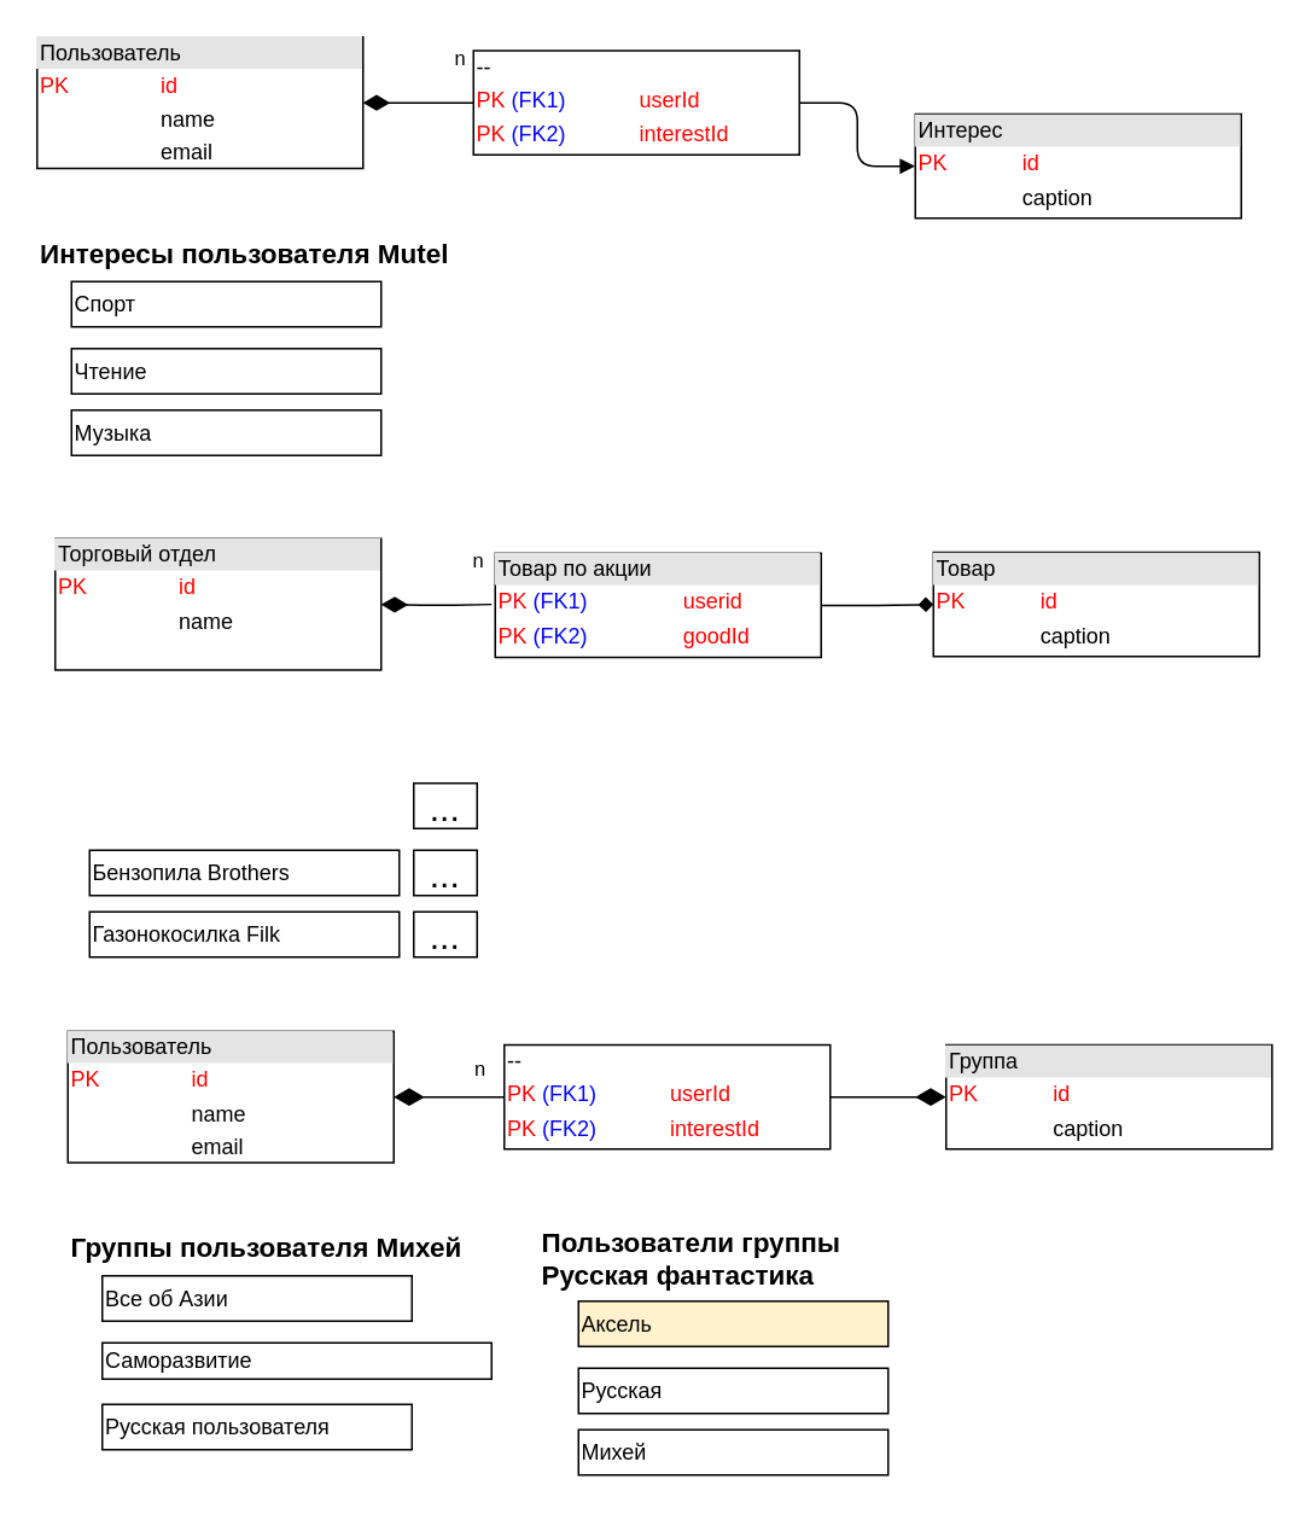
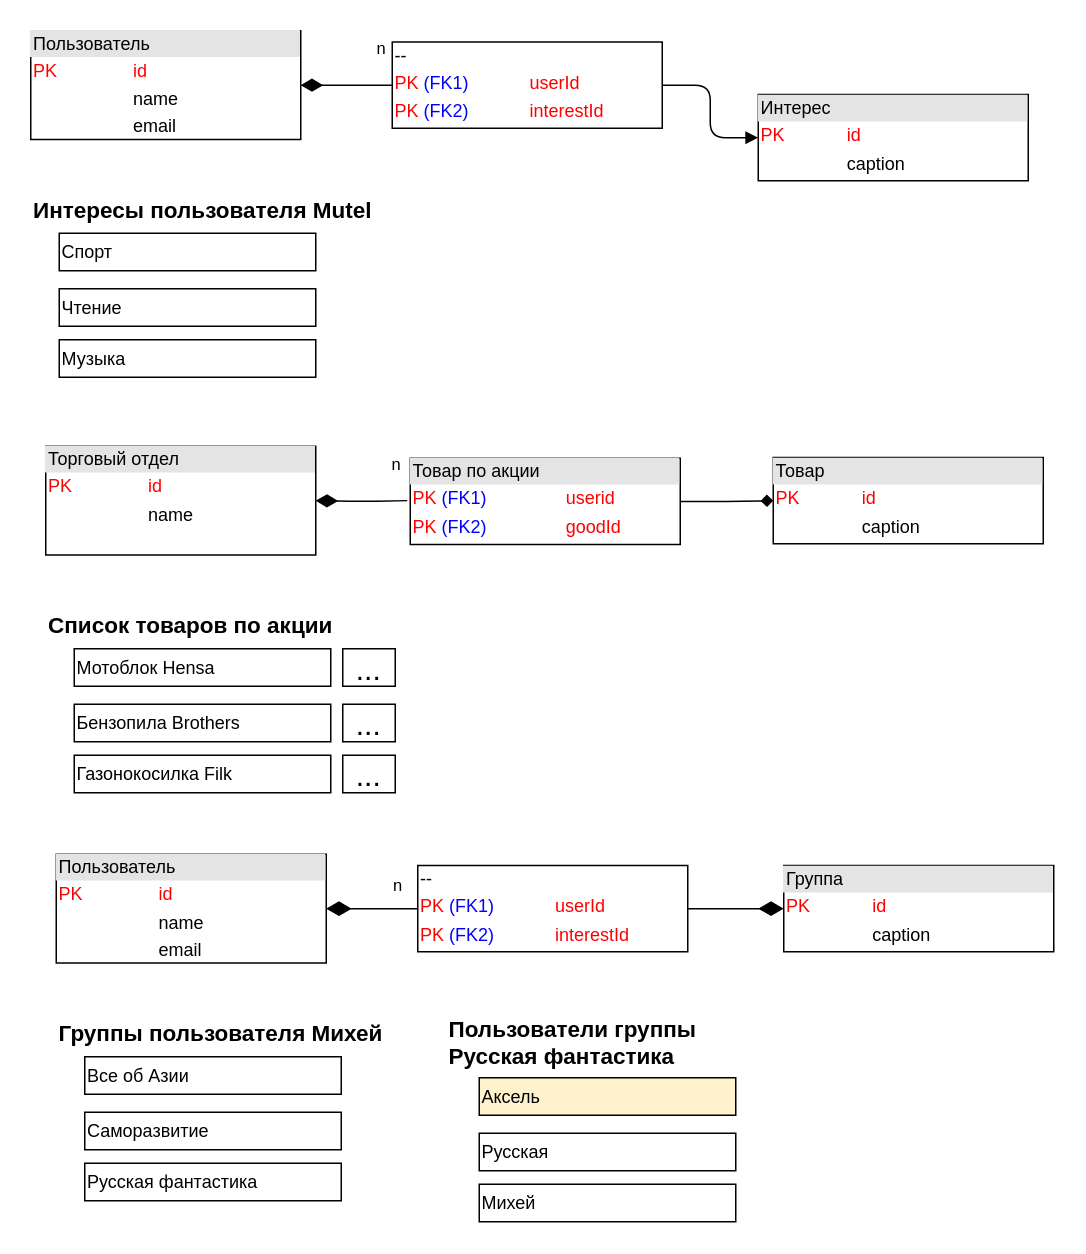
  <mxCell id="0" />
  <mxCell id="1" parent="0" />
  <mxCell id="2" value="&lt;div style=&quot;box-sizing: border-box ; width: 100% ; background: #e4e4e4 ; padding: 2px&quot;&gt;Пользователь&lt;/div&gt;&lt;table style=&quot;width: 100% ; font-size: 1em&quot; cellpadding=&quot;2&quot; cellspacing=&quot;0&quot;&gt;&lt;tbody&gt;&lt;tr&gt;&lt;td&gt;&lt;font color=&quot;#ff0000&quot;&gt;PK&lt;/font&gt;&lt;/td&gt;&lt;td&gt;&lt;font color=&quot;#ff0000&quot;&gt;id&lt;/font&gt;&lt;/td&gt;&lt;/tr&gt;&lt;tr&gt;&lt;td&gt;&lt;br&gt;&lt;/td&gt;&lt;td&gt;name&lt;/td&gt;&lt;/tr&gt;&lt;tr&gt;&lt;td&gt;&lt;/td&gt;&lt;td&gt;email&lt;/td&gt;&lt;/tr&gt;&lt;/tbody&gt;&lt;/table&gt;" style="verticalAlign=top;align=left;overflow=fill;html=1;" vertex="1" parent="1"><mxGeometry x="20" y="20" width="180" height="72.5" as="geometry" /></mxCell>
  <mxCell id="3" value="n" style="endArrow=diamondThin;html=1;endSize=12;startArrow=none;startSize=14;startFill=0;edgeStyle=orthogonalEdgeStyle;align=left;verticalAlign=bottom;endFill=1;" edge="1" parent="1" source="7" target="2"><mxGeometry x="-0.6" y="-15" relative="1" as="geometry"><mxPoint x="261" y="57.5" as="sourcePoint" /><mxPoint x="131" y="162.5" as="targetPoint" /><mxPoint as="offset" /></mxGeometry></mxCell>
  <mxCell id="4" value="" style="endArrow=block;endFill=1;html=1;edgeStyle=orthogonalEdgeStyle;align=left;verticalAlign=top;" edge="1" parent="1" source="7" target="6"><mxGeometry x="-1" relative="1" as="geometry"><mxPoint x="341" y="312.5" as="sourcePoint" /><mxPoint x="141" y="462.5" as="targetPoint" /></mxGeometry></mxCell>
  <mxCell id="5" value="1" style="resizable=0;html=1;align=left;verticalAlign=bottom;labelBackgroundColor=#ffffff;fontSize=10;" connectable="0" vertex="1" parent="4"><mxGeometry x="-1" relative="1" as="geometry"><mxPoint x="-20" y="20" as="offset" /></mxGeometry></mxCell>
  <mxCell id="6" value="&lt;div style=&quot;box-sizing: border-box ; width: 100% ; background: #e4e4e4 ; padding: 2px&quot;&gt;Интерес&lt;/div&gt;&lt;table style=&quot;width: 100% ; font-size: 1em&quot; cellpadding=&quot;2&quot; cellspacing=&quot;0&quot;&gt;&lt;tbody&gt;&lt;tr&gt;&lt;td&gt;&lt;font color=&quot;#ff0000&quot;&gt;PK&lt;/font&gt;&lt;/td&gt;&lt;td&gt;&lt;font color=&quot;#ff0000&quot;&gt;id&lt;/font&gt;&lt;/td&gt;&lt;/tr&gt;&lt;tr&gt;&lt;td&gt;&lt;br&gt;&lt;/td&gt;&lt;td&gt;caption&lt;/td&gt;&lt;/tr&gt;&lt;/tbody&gt;&lt;/table&gt;" style="verticalAlign=top;align=left;overflow=fill;html=1;" vertex="1" parent="1"><mxGeometry x="505" y="62.5" width="180" height="57.5" as="geometry" /></mxCell>
  <mxCell id="7" value="&lt;div style=&quot;box-sizing: border-box ; width: 100% ; padding: 2px&quot;&gt;--&lt;/div&gt;&lt;table style=&quot;width: 100% ; font-size: 1em&quot; cellpadding=&quot;2&quot; cellspacing=&quot;0&quot;&gt;&lt;tbody&gt;&lt;tr&gt;&lt;td&gt;&lt;font color=&quot;#ff0000&quot;&gt;PK &lt;/font&gt;&lt;font color=&quot;#0000ff&quot;&gt;(FK1)&lt;/font&gt;&lt;/td&gt;&lt;td&gt;&lt;font color=&quot;#ff0000&quot;&gt;userId&lt;/font&gt;&lt;/td&gt;&lt;/tr&gt;&lt;tr&gt;&lt;td&gt;&lt;font color=&quot;#ff0000&quot;&gt;PK&amp;nbsp;&lt;/font&gt;&lt;font color=&quot;#0000ff&quot;&gt;(FK2)&lt;/font&gt;&lt;br&gt;&lt;/td&gt;&lt;td&gt;&lt;span&gt;&lt;font color=&quot;#ff0000&quot;&gt;interestId&lt;/font&gt;&lt;/span&gt;&lt;br&gt;&lt;/td&gt;&lt;/tr&gt;&lt;/tbody&gt;&lt;/table&gt;" style="verticalAlign=top;align=left;overflow=fill;html=1;" vertex="1" parent="1"><mxGeometry x="261" y="27.5" width="180" height="57.5" as="geometry" /></mxCell>
  <mxCell id="8" value="Интересы пользователя Mutel" style="text;html=1;strokeColor=none;fillColor=none;align=left;verticalAlign=middle;whiteSpace=wrap;rounded=0;fontSize=15;fontStyle=1" vertex="1" parent="1"><mxGeometry x="20" y="129" width="273" height="20" as="geometry" /></mxCell>
  <mxCell id="9" value="Спорт" style="rounded=0;whiteSpace=wrap;html=1;align=left;" vertex="1" parent="1"><mxGeometry x="39" y="155" width="171" height="25" as="geometry" /></mxCell>
  <mxCell id="10" value="Чтение" style="rounded=0;whiteSpace=wrap;html=1;align=left;" vertex="1" parent="1"><mxGeometry x="39" y="192" width="171" height="25" as="geometry" /></mxCell>
  <mxCell id="11" value="Музыка" style="rounded=0;whiteSpace=wrap;html=1;align=left;" vertex="1" parent="1"><mxGeometry x="39" y="226" width="171" height="25" as="geometry" /></mxCell>
  <mxCell id="12" value="&lt;div style=&quot;box-sizing: border-box ; width: 100% ; background: #e4e4e4 ; padding: 2px&quot;&gt;Торговый отдел&lt;/div&gt;&lt;table style=&quot;width: 100% ; font-size: 1em&quot; cellpadding=&quot;2&quot; cellspacing=&quot;0&quot;&gt;&lt;tbody&gt;&lt;tr&gt;&lt;td&gt;&lt;font color=&quot;#ff0000&quot;&gt;PK&lt;/font&gt;&lt;/td&gt;&lt;td&gt;&lt;font color=&quot;#ff0000&quot;&gt;id&lt;/font&gt;&lt;/td&gt;&lt;/tr&gt;&lt;tr&gt;&lt;td&gt;&lt;br&gt;&lt;/td&gt;&lt;td&gt;name&lt;/td&gt;&lt;/tr&gt;&lt;/tbody&gt;&lt;/table&gt;" style="verticalAlign=top;align=left;overflow=fill;html=1;" vertex="1" parent="1"><mxGeometry x="30" y="297" width="180" height="72.5" as="geometry" /></mxCell>
  <mxCell id="13" value="n" style="endArrow=diamondThin;html=1;endSize=12;startArrow=none;startSize=14;startFill=0;edgeStyle=orthogonalEdgeStyle;align=left;verticalAlign=bottom;endFill=1;" edge="1" parent="1" target="12"><mxGeometry x="-0.6" y="-15" relative="1" as="geometry"><mxPoint x="271" y="333.25" as="sourcePoint" /><mxPoint x="141" y="439.5" as="targetPoint" /><mxPoint as="offset" /></mxGeometry></mxCell>
  <mxCell id="14" value="" style="endArrow=diamond;endFill=1;html=1;edgeStyle=orthogonalEdgeStyle;align=left;verticalAlign=top;" edge="1" parent="1" source="24" target="16"><mxGeometry x="-1" relative="1" as="geometry"><mxPoint x="451" y="333.25" as="sourcePoint" /><mxPoint x="151" y="739.5" as="targetPoint" /></mxGeometry></mxCell>
  <mxCell id="15" value="1" style="resizable=0;html=1;align=left;verticalAlign=bottom;labelBackgroundColor=#ffffff;fontSize=10;" connectable="0" vertex="1" parent="14"><mxGeometry x="-1" relative="1" as="geometry"><mxPoint x="-20" y="20" as="offset" /></mxGeometry></mxCell>
  <mxCell id="16" value="&lt;div style=&quot;box-sizing: border-box ; width: 100% ; background: #e4e4e4 ; padding: 2px&quot;&gt;Товар&lt;/div&gt;&lt;table style=&quot;width: 100% ; font-size: 1em&quot; cellpadding=&quot;2&quot; cellspacing=&quot;0&quot;&gt;&lt;tbody&gt;&lt;tr&gt;&lt;td&gt;&lt;font color=&quot;#ff0000&quot;&gt;PK&lt;/font&gt;&lt;/td&gt;&lt;td&gt;&lt;font color=&quot;#ff0000&quot;&gt;id&lt;/font&gt;&lt;/td&gt;&lt;/tr&gt;&lt;tr&gt;&lt;td&gt;&lt;br&gt;&lt;/td&gt;&lt;td&gt;caption&lt;/td&gt;&lt;/tr&gt;&lt;/tbody&gt;&lt;/table&gt;" style="verticalAlign=top;align=left;overflow=fill;html=1;" vertex="1" parent="1"><mxGeometry x="515" y="304.5" width="180" height="57.5" as="geometry" /></mxCell>
+ <mxCell id="17" value="Список товаров по акции" style="text;html=1;strokeColor=none;fillColor=none;align=left;verticalAlign=middle;whiteSpace=wrap;rounded=0;fontSize=15;fontStyle=1" vertex="1" parent="1"><mxGeometry x="30" y="406" width="273" height="20" as="geometry" /></mxCell>
+ <mxCell id="18" value="Мотоблок Hensa" style="rounded=0;whiteSpace=wrap;html=1;align=left;" vertex="1" parent="1"><mxGeometry x="49" y="432" width="171" height="25" as="geometry" /></mxCell>
  <mxCell id="19" value="&lt;font style=&quot;font-size: 20px&quot;&gt;...&lt;/font&gt;" style="rounded=0;whiteSpace=wrap;html=1;align=center;" vertex="1" parent="1"><mxGeometry x="228" y="432" width="35" height="25" as="geometry" /></mxCell>
  <mxCell id="20" value="Бензопила Brothers" style="rounded=0;whiteSpace=wrap;html=1;align=left;" vertex="1" parent="1"><mxGeometry x="49" y="469" width="171" height="25" as="geometry" /></mxCell>
  <mxCell id="21" value="&lt;font style=&quot;font-size: 20px&quot;&gt;...&lt;/font&gt;" style="rounded=0;whiteSpace=wrap;html=1;align=center;" vertex="1" parent="1"><mxGeometry x="228" y="469" width="35" height="25" as="geometry" /></mxCell>
  <mxCell id="22" value="Газонокосилка Filk" style="rounded=0;whiteSpace=wrap;html=1;align=left;" vertex="1" parent="1"><mxGeometry x="49" y="503" width="171" height="25" as="geometry" /></mxCell>
  <mxCell id="23" value="&lt;font style=&quot;font-size: 20px&quot;&gt;...&lt;/font&gt;" style="rounded=0;whiteSpace=wrap;html=1;align=center;" vertex="1" parent="1"><mxGeometry x="228" y="503" width="35" height="25" as="geometry" /></mxCell>
  <mxCell id="24" value="&lt;div style=&quot;box-sizing: border-box ; width: 100% ; background: #e4e4e4 ; padding: 2px&quot;&gt;Товар по акции&lt;/div&gt;&lt;table style=&quot;width: 100% ; font-size: 1em&quot; cellpadding=&quot;2&quot; cellspacing=&quot;0&quot;&gt;&lt;tbody&gt;&lt;tr&gt;&lt;td&gt;&lt;font color=&quot;#ff0000&quot;&gt;PK &lt;/font&gt;&lt;font color=&quot;#0000ff&quot;&gt;(FK1)&lt;/font&gt;&lt;/td&gt;&lt;td&gt;&lt;font color=&quot;#ff0000&quot;&gt;userid&lt;/font&gt;&lt;/td&gt;&lt;/tr&gt;&lt;tr&gt;&lt;td&gt;&lt;font color=&quot;#ff0000&quot;&gt;PK&lt;/font&gt; &lt;font color=&quot;#0000ff&quot;&gt;(FK2)&lt;/font&gt;&lt;/td&gt;&lt;td&gt;&lt;font color=&quot;#ff0000&quot;&gt;goodId&lt;/font&gt;&lt;/td&gt;&lt;/tr&gt;&lt;/tbody&gt;&lt;/table&gt;" style="verticalAlign=top;align=left;overflow=fill;html=1;" vertex="1" parent="1"><mxGeometry x="273" y="305" width="180" height="57.5" as="geometry" /></mxCell>
  <mxCell id="25" value="&lt;div style=&quot;box-sizing: border-box ; width: 100% ; background: #e4e4e4 ; padding: 2px&quot;&gt;Пользователь&lt;/div&gt;&lt;table style=&quot;width: 100% ; font-size: 1em&quot; cellpadding=&quot;2&quot; cellspacing=&quot;0&quot;&gt;&lt;tbody&gt;&lt;tr&gt;&lt;td&gt;&lt;font color=&quot;#ff0000&quot;&gt;PK&lt;/font&gt;&lt;/td&gt;&lt;td&gt;&lt;font color=&quot;#ff0000&quot;&gt;id&lt;/font&gt;&lt;/td&gt;&lt;/tr&gt;&lt;tr&gt;&lt;td&gt;&lt;br&gt;&lt;/td&gt;&lt;td&gt;name&lt;/td&gt;&lt;/tr&gt;&lt;tr&gt;&lt;td&gt;&lt;/td&gt;&lt;td&gt;email&lt;/td&gt;&lt;/tr&gt;&lt;/tbody&gt;&lt;/table&gt;" style="verticalAlign=top;align=left;overflow=fill;html=1;" vertex="1" parent="1"><mxGeometry x="37" y="569" width="180" height="72.5" as="geometry" /></mxCell>
  <mxCell id="26" value="n" style="endArrow=diamondThin;html=1;endSize=14;startArrow=none;startSize=14;startFill=0;edgeStyle=orthogonalEdgeStyle;align=left;verticalAlign=bottom;endFill=1;" edge="1" parent="1" source="30" target="25"><mxGeometry x="-0.41" y="-6" relative="1" as="geometry"><mxPoint x="278" y="606.5" as="sourcePoint" /><mxPoint x="148" y="711.5" as="targetPoint" /><mxPoint as="offset" /></mxGeometry></mxCell>
  <mxCell id="27" value="" style="endArrow=diamondThin;endFill=1;html=1;edgeStyle=orthogonalEdgeStyle;align=left;verticalAlign=top;startSize=6;endSize=14;" edge="1" parent="1" source="30" target="29"><mxGeometry x="-1" relative="1" as="geometry"><mxPoint x="358" y="861.5" as="sourcePoint" /><mxPoint x="158" y="1011.5" as="targetPoint" /></mxGeometry></mxCell>
  <mxCell id="28" value="1" style="resizable=0;html=1;align=left;verticalAlign=bottom;labelBackgroundColor=#ffffff;fontSize=10;" connectable="0" vertex="1" parent="27"><mxGeometry x="-1" relative="1" as="geometry"><mxPoint x="-20" y="20" as="offset" /></mxGeometry></mxCell>
  <mxCell id="29" value="&lt;div style=&quot;box-sizing: border-box ; width: 100% ; background: #e4e4e4 ; padding: 2px&quot;&gt;Группа&lt;/div&gt;&lt;table style=&quot;width: 100% ; font-size: 1em&quot; cellpadding=&quot;2&quot; cellspacing=&quot;0&quot;&gt;&lt;tbody&gt;&lt;tr&gt;&lt;td&gt;&lt;font color=&quot;#ff0000&quot;&gt;PK&lt;/font&gt;&lt;/td&gt;&lt;td&gt;&lt;font color=&quot;#ff0000&quot;&gt;id&lt;/font&gt;&lt;/td&gt;&lt;/tr&gt;&lt;tr&gt;&lt;td&gt;&lt;br&gt;&lt;/td&gt;&lt;td&gt;caption&lt;/td&gt;&lt;/tr&gt;&lt;/tbody&gt;&lt;/table&gt;" style="verticalAlign=top;align=left;overflow=fill;html=1;" vertex="1" parent="1"><mxGeometry x="522" y="576.5" width="180" height="57.5" as="geometry" /></mxCell>
  <mxCell id="30" value="&lt;div style=&quot;box-sizing: border-box ; width: 100% ; padding: 2px&quot;&gt;--&lt;/div&gt;&lt;table style=&quot;width: 100% ; font-size: 1em&quot; cellpadding=&quot;2&quot; cellspacing=&quot;0&quot;&gt;&lt;tbody&gt;&lt;tr&gt;&lt;td&gt;&lt;font color=&quot;#ff0000&quot;&gt;PK &lt;/font&gt;&lt;font color=&quot;#0000ff&quot;&gt;(FK1)&lt;/font&gt;&lt;/td&gt;&lt;td&gt;&lt;font color=&quot;#ff0000&quot;&gt;userId&lt;/font&gt;&lt;/td&gt;&lt;/tr&gt;&lt;tr&gt;&lt;td&gt;&lt;font color=&quot;#ff0000&quot;&gt;PK&amp;nbsp;&lt;/font&gt;&lt;font color=&quot;#0000ff&quot;&gt;(FK2)&lt;/font&gt;&lt;br&gt;&lt;/td&gt;&lt;td&gt;&lt;span&gt;&lt;font color=&quot;#ff0000&quot;&gt;interestId&lt;/font&gt;&lt;/span&gt;&lt;br&gt;&lt;/td&gt;&lt;/tr&gt;&lt;/tbody&gt;&lt;/table&gt;" style="verticalAlign=top;align=left;overflow=fill;html=1;" vertex="1" parent="1"><mxGeometry x="278" y="576.5" width="180" height="57.5" as="geometry" /></mxCell>
  <mxCell id="31" value="Группы пользователя Михей" style="text;html=1;strokeColor=none;fillColor=none;align=left;verticalAlign=middle;whiteSpace=wrap;rounded=0;fontSize=15;fontStyle=1" vertex="1" parent="1"><mxGeometry x="37" y="678" width="273" height="20" as="geometry" /></mxCell>
  <mxCell id="32" value="Все об Азии" style="rounded=0;whiteSpace=wrap;html=1;align=left;" vertex="1" parent="1"><mxGeometry x="56" y="704" width="171" height="25" as="geometry" /></mxCell>
- <mxCell id="33" value="Саморазвитие" style="rounded=0;whiteSpace=wrap;html=1;align=left;" vertex="1" parent="1"><mxGeometry x="56" y="741" width="215" height="20" as="geometry" /></mxCell>
- <mxCell id="34" value="Русская пользователя" style="rounded=0;whiteSpace=wrap;html=1;align=left;" vertex="1" parent="1"><mxGeometry x="56" y="775" width="171" height="25" as="geometry" /></mxCell>
+ <mxCell id="33" value="Саморазвитие" style="rounded=0;whiteSpace=wrap;html=1;align=left;" vertex="1" parent="1"><mxGeometry x="56" y="741" width="171" height="25" as="geometry" /></mxCell>
+ <mxCell id="34" value="Русская фантастика" style="rounded=0;whiteSpace=wrap;html=1;align=left;" vertex="1" parent="1"><mxGeometry x="56" y="775" width="171" height="25" as="geometry" /></mxCell>
  <mxCell id="35" value="Аксель" style="rounded=0;whiteSpace=wrap;html=1;align=left;fillColor=#fff2cc;" vertex="1" parent="1"><mxGeometry x="319" y="718" width="171" height="25" as="geometry" /></mxCell>
  <mxCell id="36" value="Русская" style="rounded=0;whiteSpace=wrap;html=1;align=left;" vertex="1" parent="1"><mxGeometry x="319" y="755" width="171" height="25" as="geometry" /></mxCell>
  <mxCell id="37" value="Михей" style="rounded=0;whiteSpace=wrap;html=1;align=left;" vertex="1" parent="1"><mxGeometry x="319" y="789" width="171" height="25" as="geometry" /></mxCell>
  <mxCell id="38" value="Пользователи группы &lt;br&gt;Русская фантастика" style="text;html=1;strokeColor=none;fillColor=none;align=left;verticalAlign=middle;whiteSpace=wrap;rounded=0;fontSize=15;fontStyle=1" vertex="1" parent="1"><mxGeometry x="297" y="680" width="273" height="27" as="geometry" /></mxCell>
